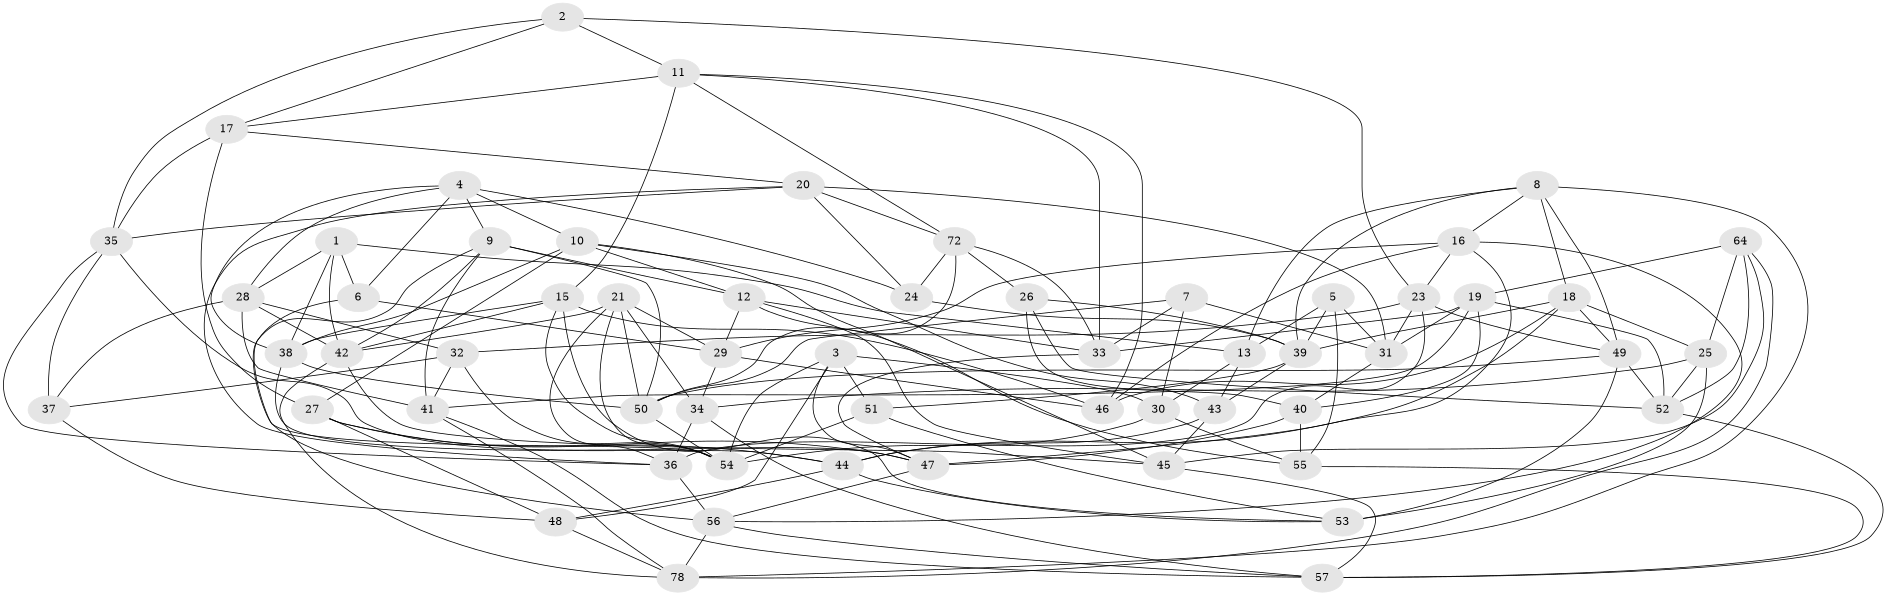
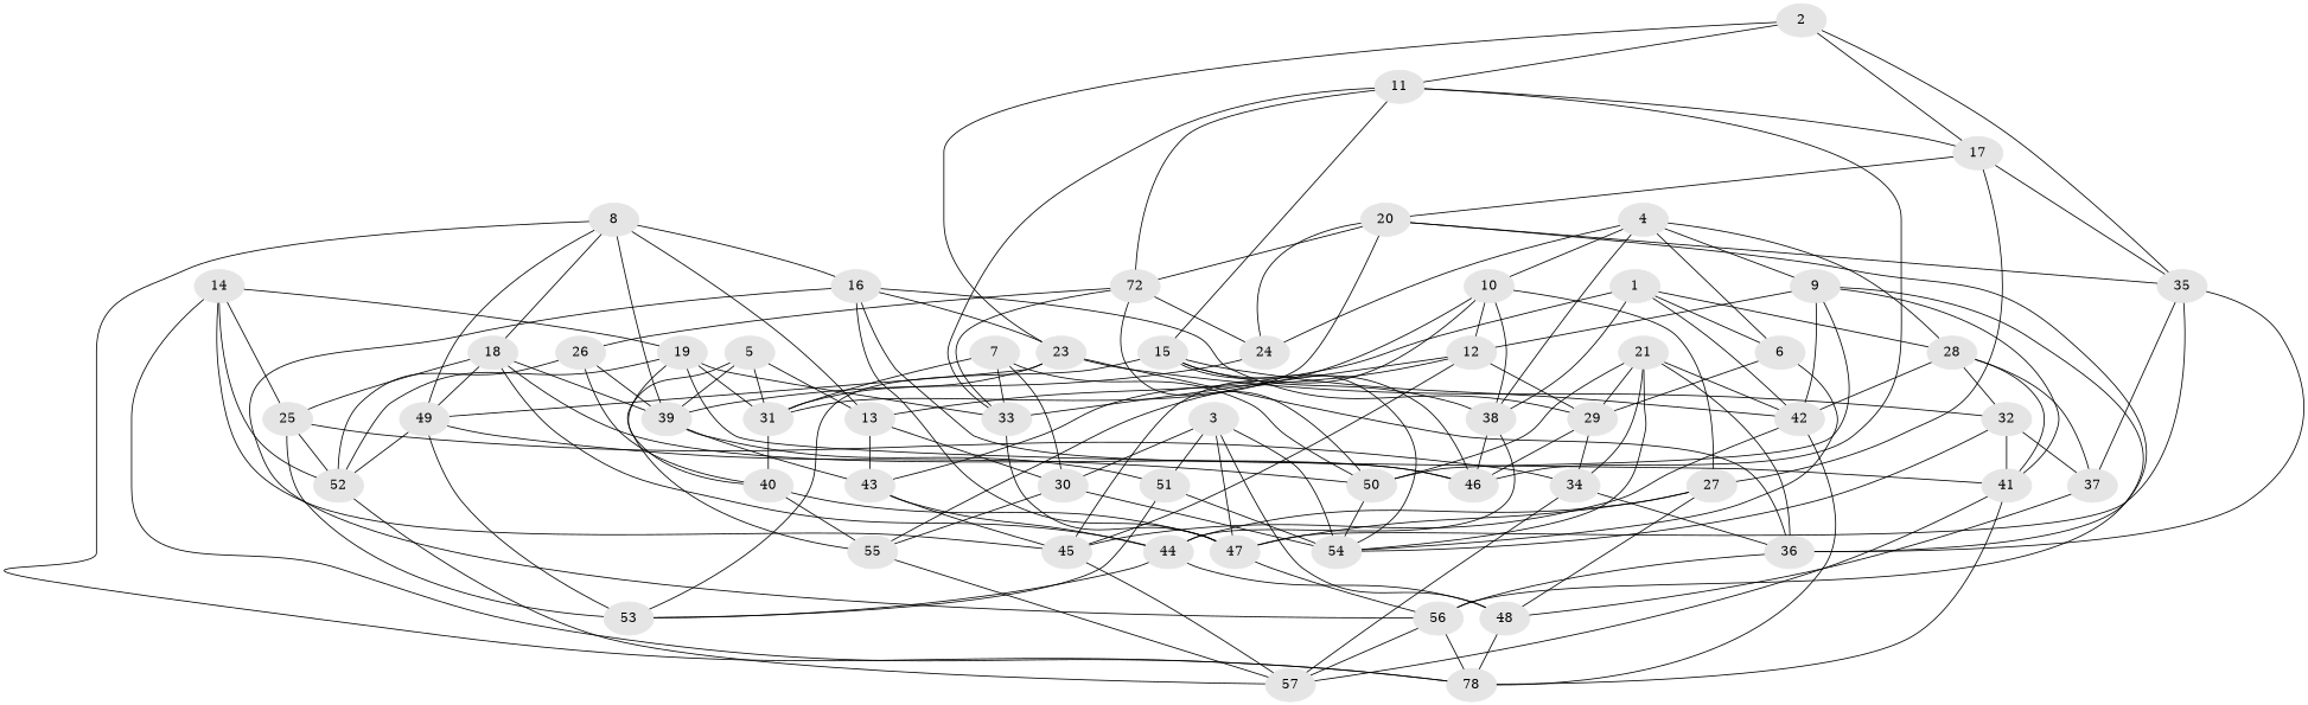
  graph {
    node [color=gray90 style=filled]
    edge [weight=1.0]
    1
    6
    13
    28
    38
    42
    54
    29
    30
    43
    41
    32
    37
    46
    44
    n16 [label=78]
    45
    2
    11
    17
    23
    35
    33
    15
    n25 [label=72]
    27
    20
    31
    49
    36
    47
    3
    48
    51
    55
    56
    53
    4
    9
    10
    24
    50
    12
    39
    5
    40
    57
    34
    7
    8
    16
    18
    25
    52
    26
-   14 [label=64]
+   14
    19
    21
    1 -- 6
    1 -- 13 [weight=2.0]
    1 -- 28
    1 -- 38
    1 -- 42
    6 -- 54
    6 -- 29
    13 -- 30
    13 -- 43
    28 -- 42
    28 -- 41
    28 -- 32
    28 -- 37
-   38 -- 50
+   38 -- 46
    38 -- 44
    42 -- n16
    42 -- 45
    29 -- 46
    29 -- 34
    30 -- 54 [weight=2.0]
    30 -- 55
    43 -- 44
    43 -- 45
    41 -- n16
    41 -- 57
    32 -- 54
    32 -- 41
    32 -- 37
    37 -- 48
    44 -- 48
    44 -- 53
    45 -- 57
    2 -- 11
    2 -- 17
    2 -- 23
    2 -- 35
    11 -- 46
    11 -- 17
    11 -- 33
    11 -- 15
    11 -- n25
    17 -- 35
    17 -- 27 [weight=2.0]
    17 -- 20
    23 -- 32
    23 -- 31
    23 -- 49
    23 -- 36
    35 -- 37
    35 -- 36
    35 -- 47
    33 -- 47
    15 -- 38
    15 -- 42
    15 -- 54
    15 -- 46
    15 -- 53
    n25 -- 33
    n25 -- 24
    n25 -- 50
    n25 -- 26
    27 -- 44
    27 -- 47
    27 -- 48
    20 -- 35
    20 -- n25
    20 -- 31
    20 -- 36
    20 -- 24
    31 -- 40
    49 -- 53
    49 -- 50
    49 -- 52
    36 -- 56
    47 -- 56
    3 -- 54
    3 -- 30
    3 -- 47
    3 -- 48 [weight=2.0]
    3 -- 51
    48 -- n16
    51 -- 54 [weight=2.0]
    51 -- 53
    55 -- 57
    56 -- n16
    56 -- 57
    4 -- 6
    4 -- 28
    4 -- 38
    4 -- 9
    4 -- 10
    4 -- 24
    9 -- 42
    9 -- 41
    9 -- 56
    9 -- 50
    9 -- 12
    10 -- 38
    10 -- 43
    10 -- 45
    10 -- 27
    10 -- 12
    24 -- 39
    50 -- 54
    12 -- 29
    12 -- 45
    12 -- 33
    12 -- 55
    39 -- 43 [weight=2.0]
    39 -- 51
    5 -- 13
    5 -- 31
    5 -- 55
    5 -- 39
    40 -- 47
    40 -- 55 [weight=2.0]
    34 -- 36
    34 -- 57
    7 -- 30
    7 -- 33
    7 -- 31
    7 -- 50
    8 -- 13
    8 -- n16
    8 -- 49
    8 -- 39
    8 -- 16
    8 -- 18
    16 -- 29
    16 -- 46
    16 -- 23
    16 -- 47
    16 -- 56
    18 -- 46
    18 -- 44
    18 -- 49
    18 -- 39
    18 -- 25
    25 -- 53 [weight=2.0]
    25 -- 34 [weight=2.0]
    25 -- 52
    52 -- 57
    26 -- 39
    26 -- 40
    26 -- 52
    14 -- n16
    14 -- 45
    14 -- 25 [weight=2.0]
    14 -- 52
    14 -- 19
    19 -- 41
    19 -- 33
    19 -- 31
    19 -- 40
    19 -- 52
    21 -- 42
    21 -- 54
    21 -- 29
    21 -- 36
    21 -- 50
    21 -- 34
  }
